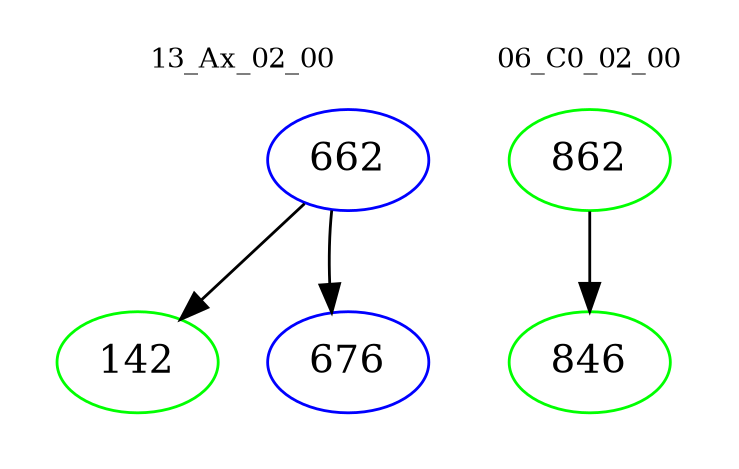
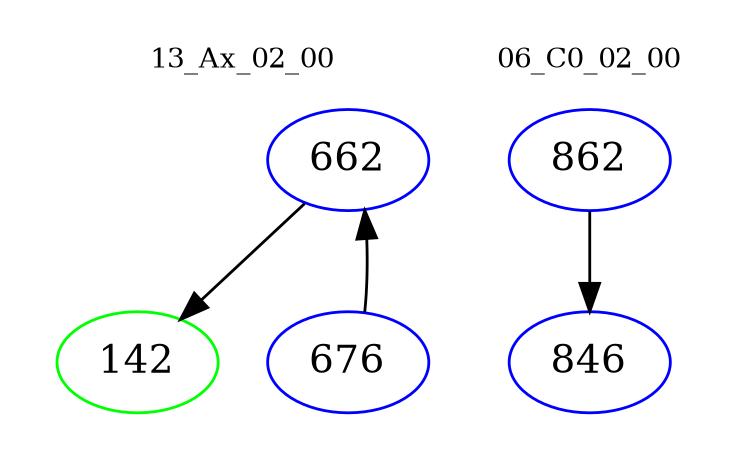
  digraph {
    node [color=blue]
    edge [color=black]
    n1 [label=662]
    n2 [color=green label=142]
    n3 [label=676]
-   n4 [color=green label=862]
-   n5 [color=green label=846]
+   n4 [label=862]
+   n5 [label=846]
    subgraph cluster_1 {
      color=white
      fontsize=10
      label="13_Ax_02_00"
      n1
      n2
      n3
    }
    subgraph cluster_2 {
      color=white
      fontsize=10
      label="06_C0_02_00"
      n4
      n5
    }
    n1 -> n2
-   n1 -> n3
+   n3 -> n1
    n4 -> n5
  }
